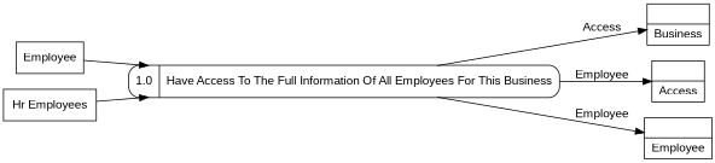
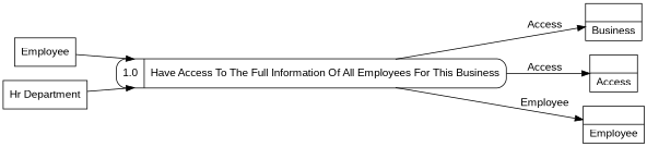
  digraph {
    fontname="Liberation Sans"
    rankdir=LR
    node [fontname="Liberation Sans" shape=record]
    edge [fontname="Liberation Sans"]
    n1 [label="<f0>  |<f1> Business "]
    n2 [label="<f0>  |<f1> Access "]
    n3 [label="<f0>  |<f1> Employee "]
    n4 [label=Employee shape=box]
    n5 [label="{<f0> 1.0|<f1> Have Access To The Full Information Of All Employees For This Business }" shape=Mrecord]
-   n6 [label="Hr Employees" shape=box]
+   n6 [label="Hr Department" shape=box]
    n4 -> n5
    n5 -> n1 [label=Access]
-   n5 -> n2 [label=Employee]
+   n5 -> n2 [label=Access]
    n5 -> n3 [label=Employee]
    n6 -> n5
  }
